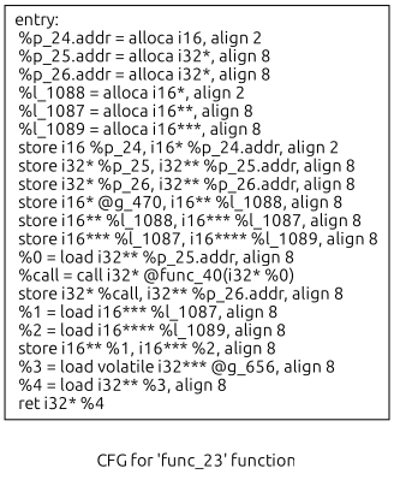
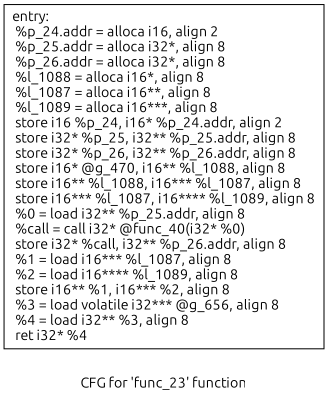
  digraph {
    label="CFG for 'func_23' function"
    fontname=Ubuntu
-   n1 [label="{entry:\l  %p_24.addr = alloca i16, align 2\l  %p_25.addr = alloca i32*, align 8\l  %p_26.addr = alloca i32*, align 8\l  %l_1088 = alloca i16*, align 2\l  %l_1087 = alloca i16**, align 8\l  %l_1089 = alloca i16***, align 8\l  store i16 %p_24, i16* %p_24.addr, align 2\l  store i32* %p_25, i32** %p_25.addr, align 8\l  store i32* %p_26, i32** %p_26.addr, align 8\l  store i16* @g_470, i16** %l_1088, align 8\l  store i16** %l_1088, i16*** %l_1087, align 8\l  store i16*** %l_1087, i16**** %l_1089, align 8\l  %0 = load i32** %p_25.addr, align 8\l  %call = call i32* @func_40(i32* %0)\l  store i32* %call, i32** %p_26.addr, align 8\l  %1 = load i16*** %l_1087, align 8\l  %2 = load i16**** %l_1089, align 8\l  store i16** %1, i16*** %2, align 8\l  %3 = load volatile i32*** @g_656, align 8\l  %4 = load i32** %3, align 8\l  ret i32* %4\l}" shape=record style=filled fillcolor=white fontname=Ubuntu]
+   n1 [label="{entry:\l  %p_24.addr = alloca i16, align 2\l  %p_25.addr = alloca i32*, align 8\l  %p_26.addr = alloca i32*, align 8\l  %l_1088 = alloca i16*, align 8\l  %l_1087 = alloca i16**, align 8\l  %l_1089 = alloca i16***, align 8\l  store i16 %p_24, i16* %p_24.addr, align 2\l  store i32* %p_25, i32** %p_25.addr, align 8\l  store i32* %p_26, i32** %p_26.addr, align 8\l  store i16* @g_470, i16** %l_1088, align 8\l  store i16** %l_1088, i16*** %l_1087, align 8\l  store i16*** %l_1087, i16**** %l_1089, align 8\l  %0 = load i32** %p_25.addr, align 8\l  %call = call i32* @func_40(i32* %0)\l  store i32* %call, i32** %p_26.addr, align 8\l  %1 = load i16*** %l_1087, align 8\l  %2 = load i16**** %l_1089, align 8\l  store i16** %1, i16*** %2, align 8\l  %3 = load volatile i32*** @g_656, align 8\l  %4 = load i32** %3, align 8\l  ret i32* %4\l}" shape=record style=filled fillcolor=white fontname=Ubuntu]
  }
